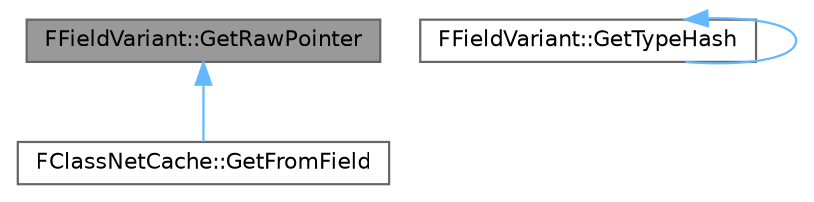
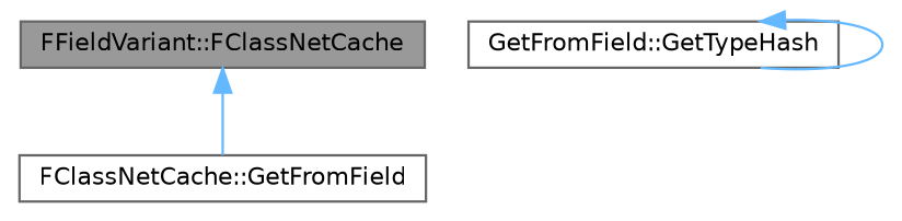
  digraph {
    rankdir=TB
    node [color=grey40 fillcolor=white fontname=Helvetica fontsize=10 shape=box style=filled]
    edge [color=steelblue1 dir=back fontname=Helvetica fontsize=10 labelfontname=Helvetica labelfontsize=10 style=solid]
-   n1 [color=gray40 fillcolor=grey60 fontcolor=black height=0.2 label="FFieldVariant::GetRawPointer" width=0.4]
+   n1 [color=gray40 fillcolor=grey60 fontcolor=black height=0.2 label="FFieldVariant::FClassNetCache" width=0.4]
    n2 [height=0.2 label="FClassNetCache::GetFromField" width=0.4]
-   n3 [height=0.2 label="FFieldVariant::GetTypeHash" width=0.4]
+   n3 [height=0.2 label="GetFromField::GetTypeHash" width=0.4]
    n1 -> n2
    n3 -> n3
  }
